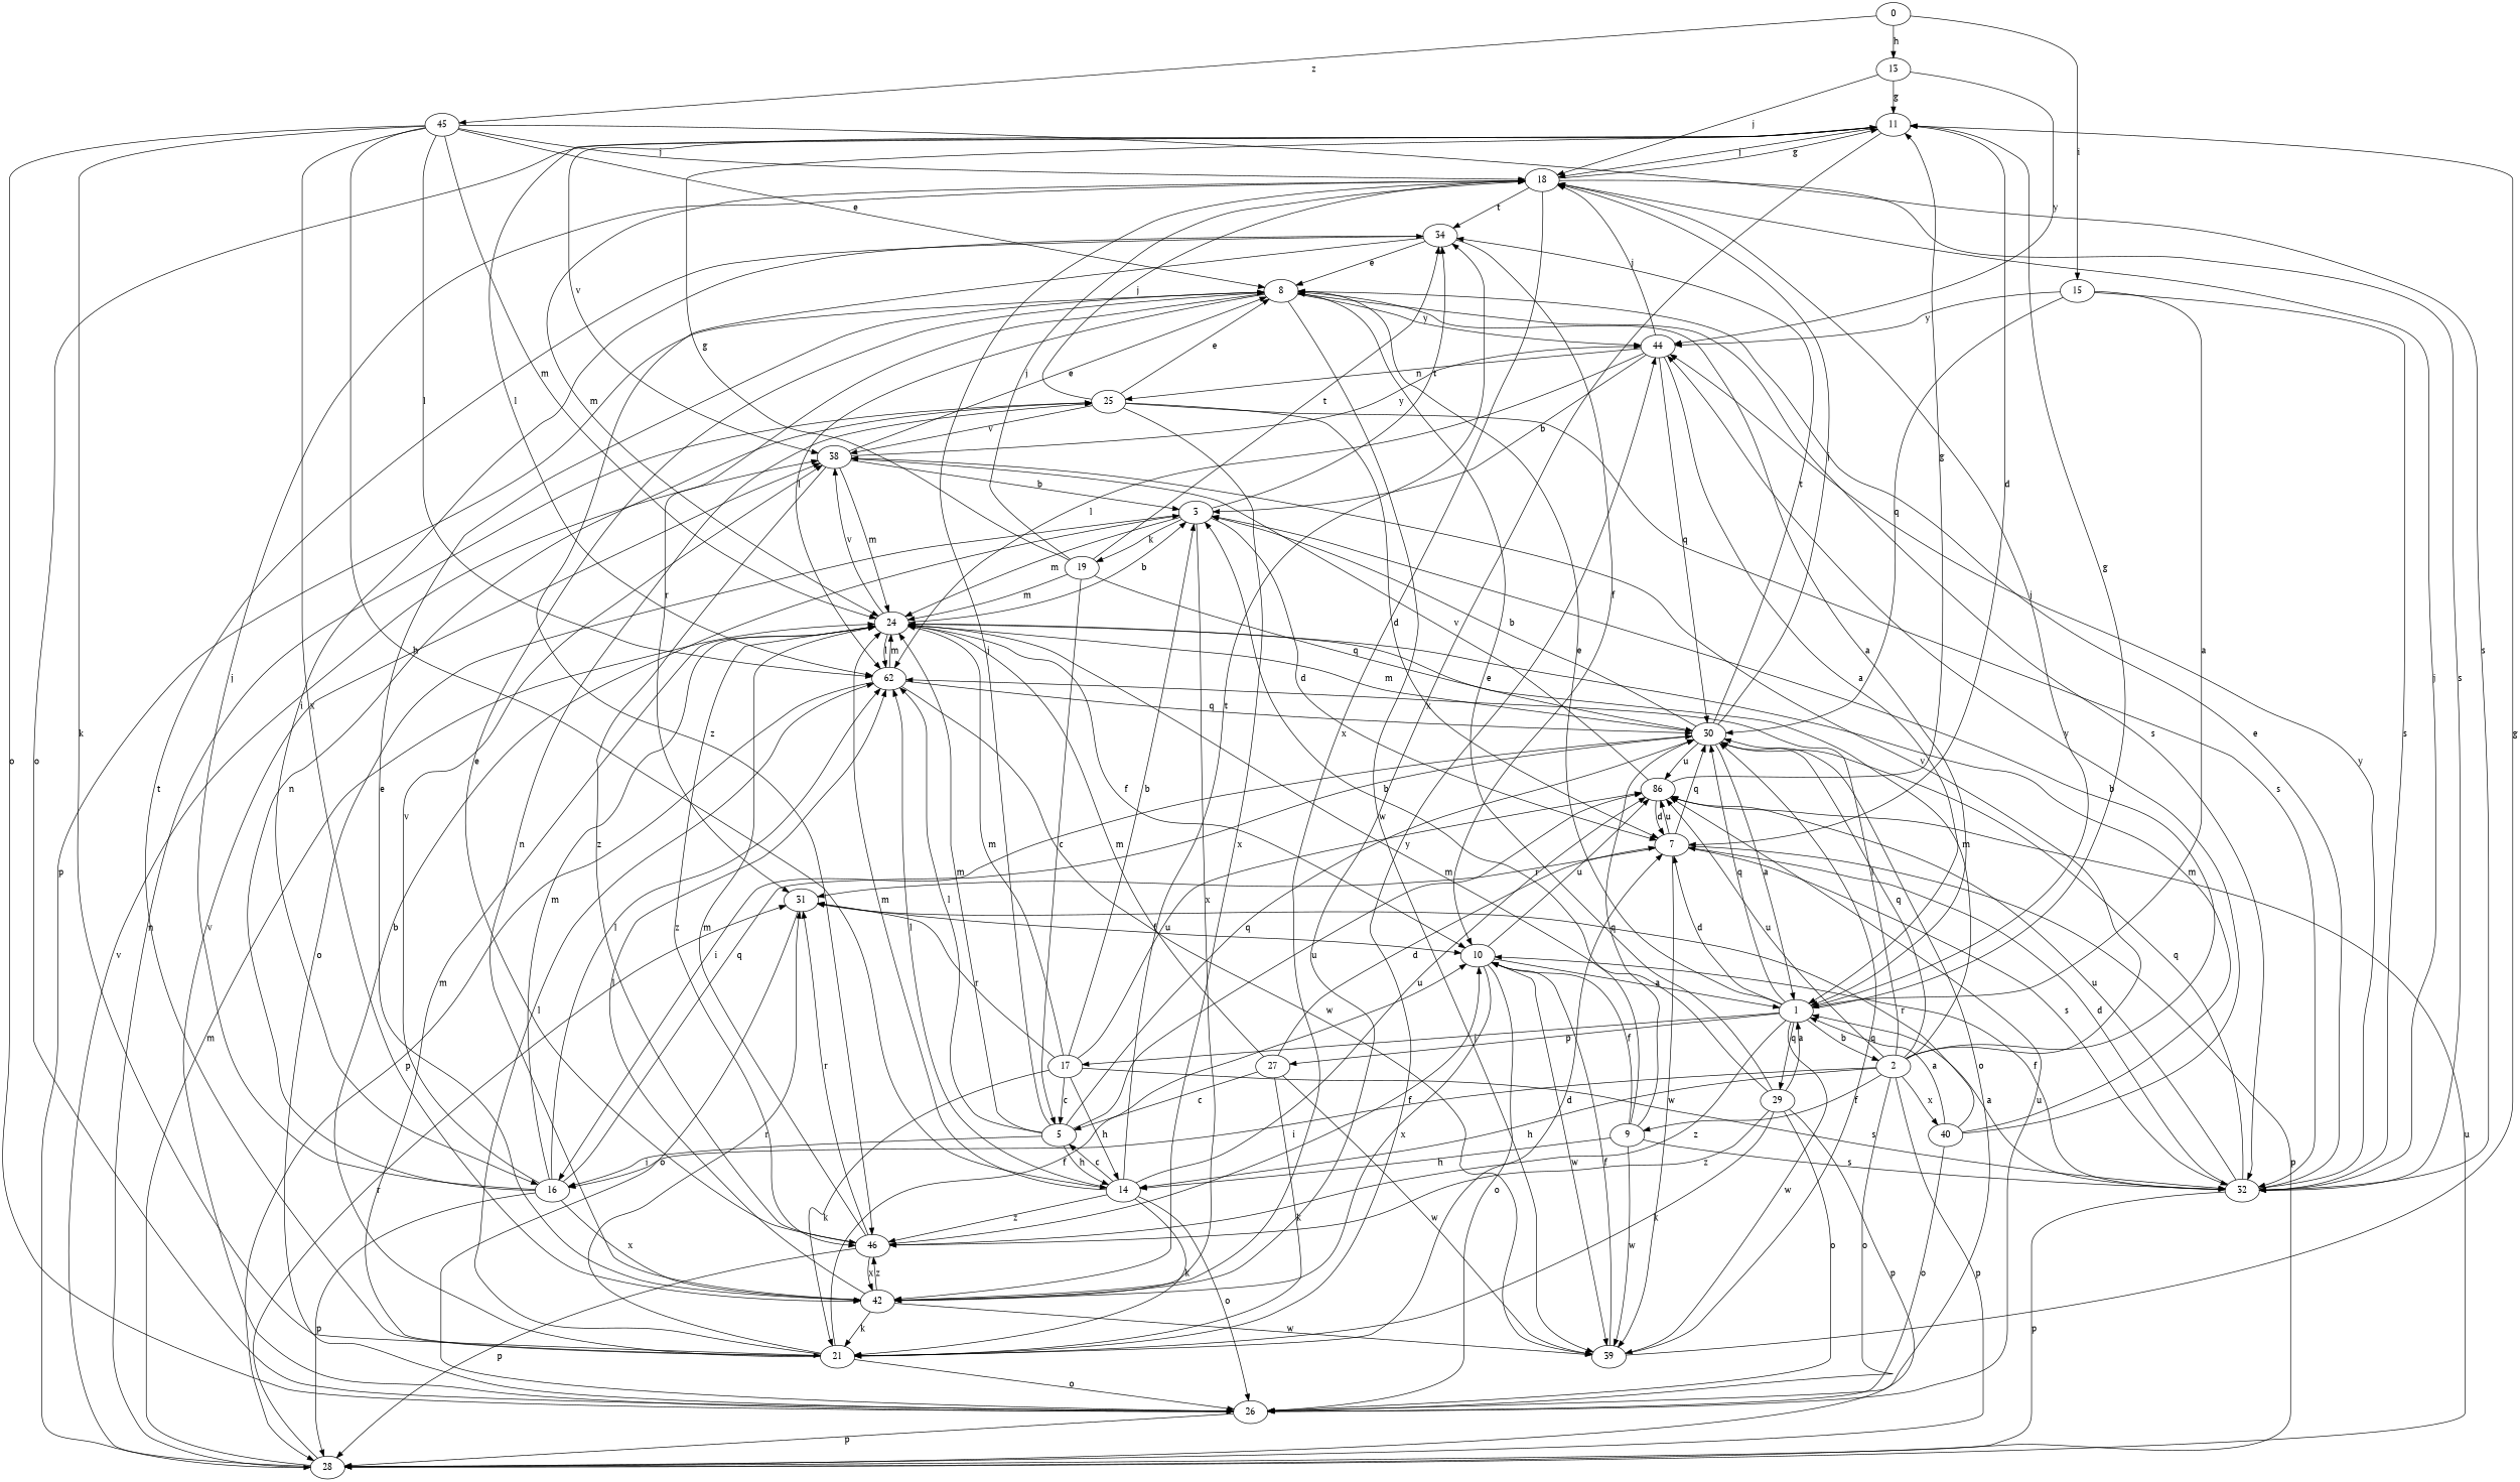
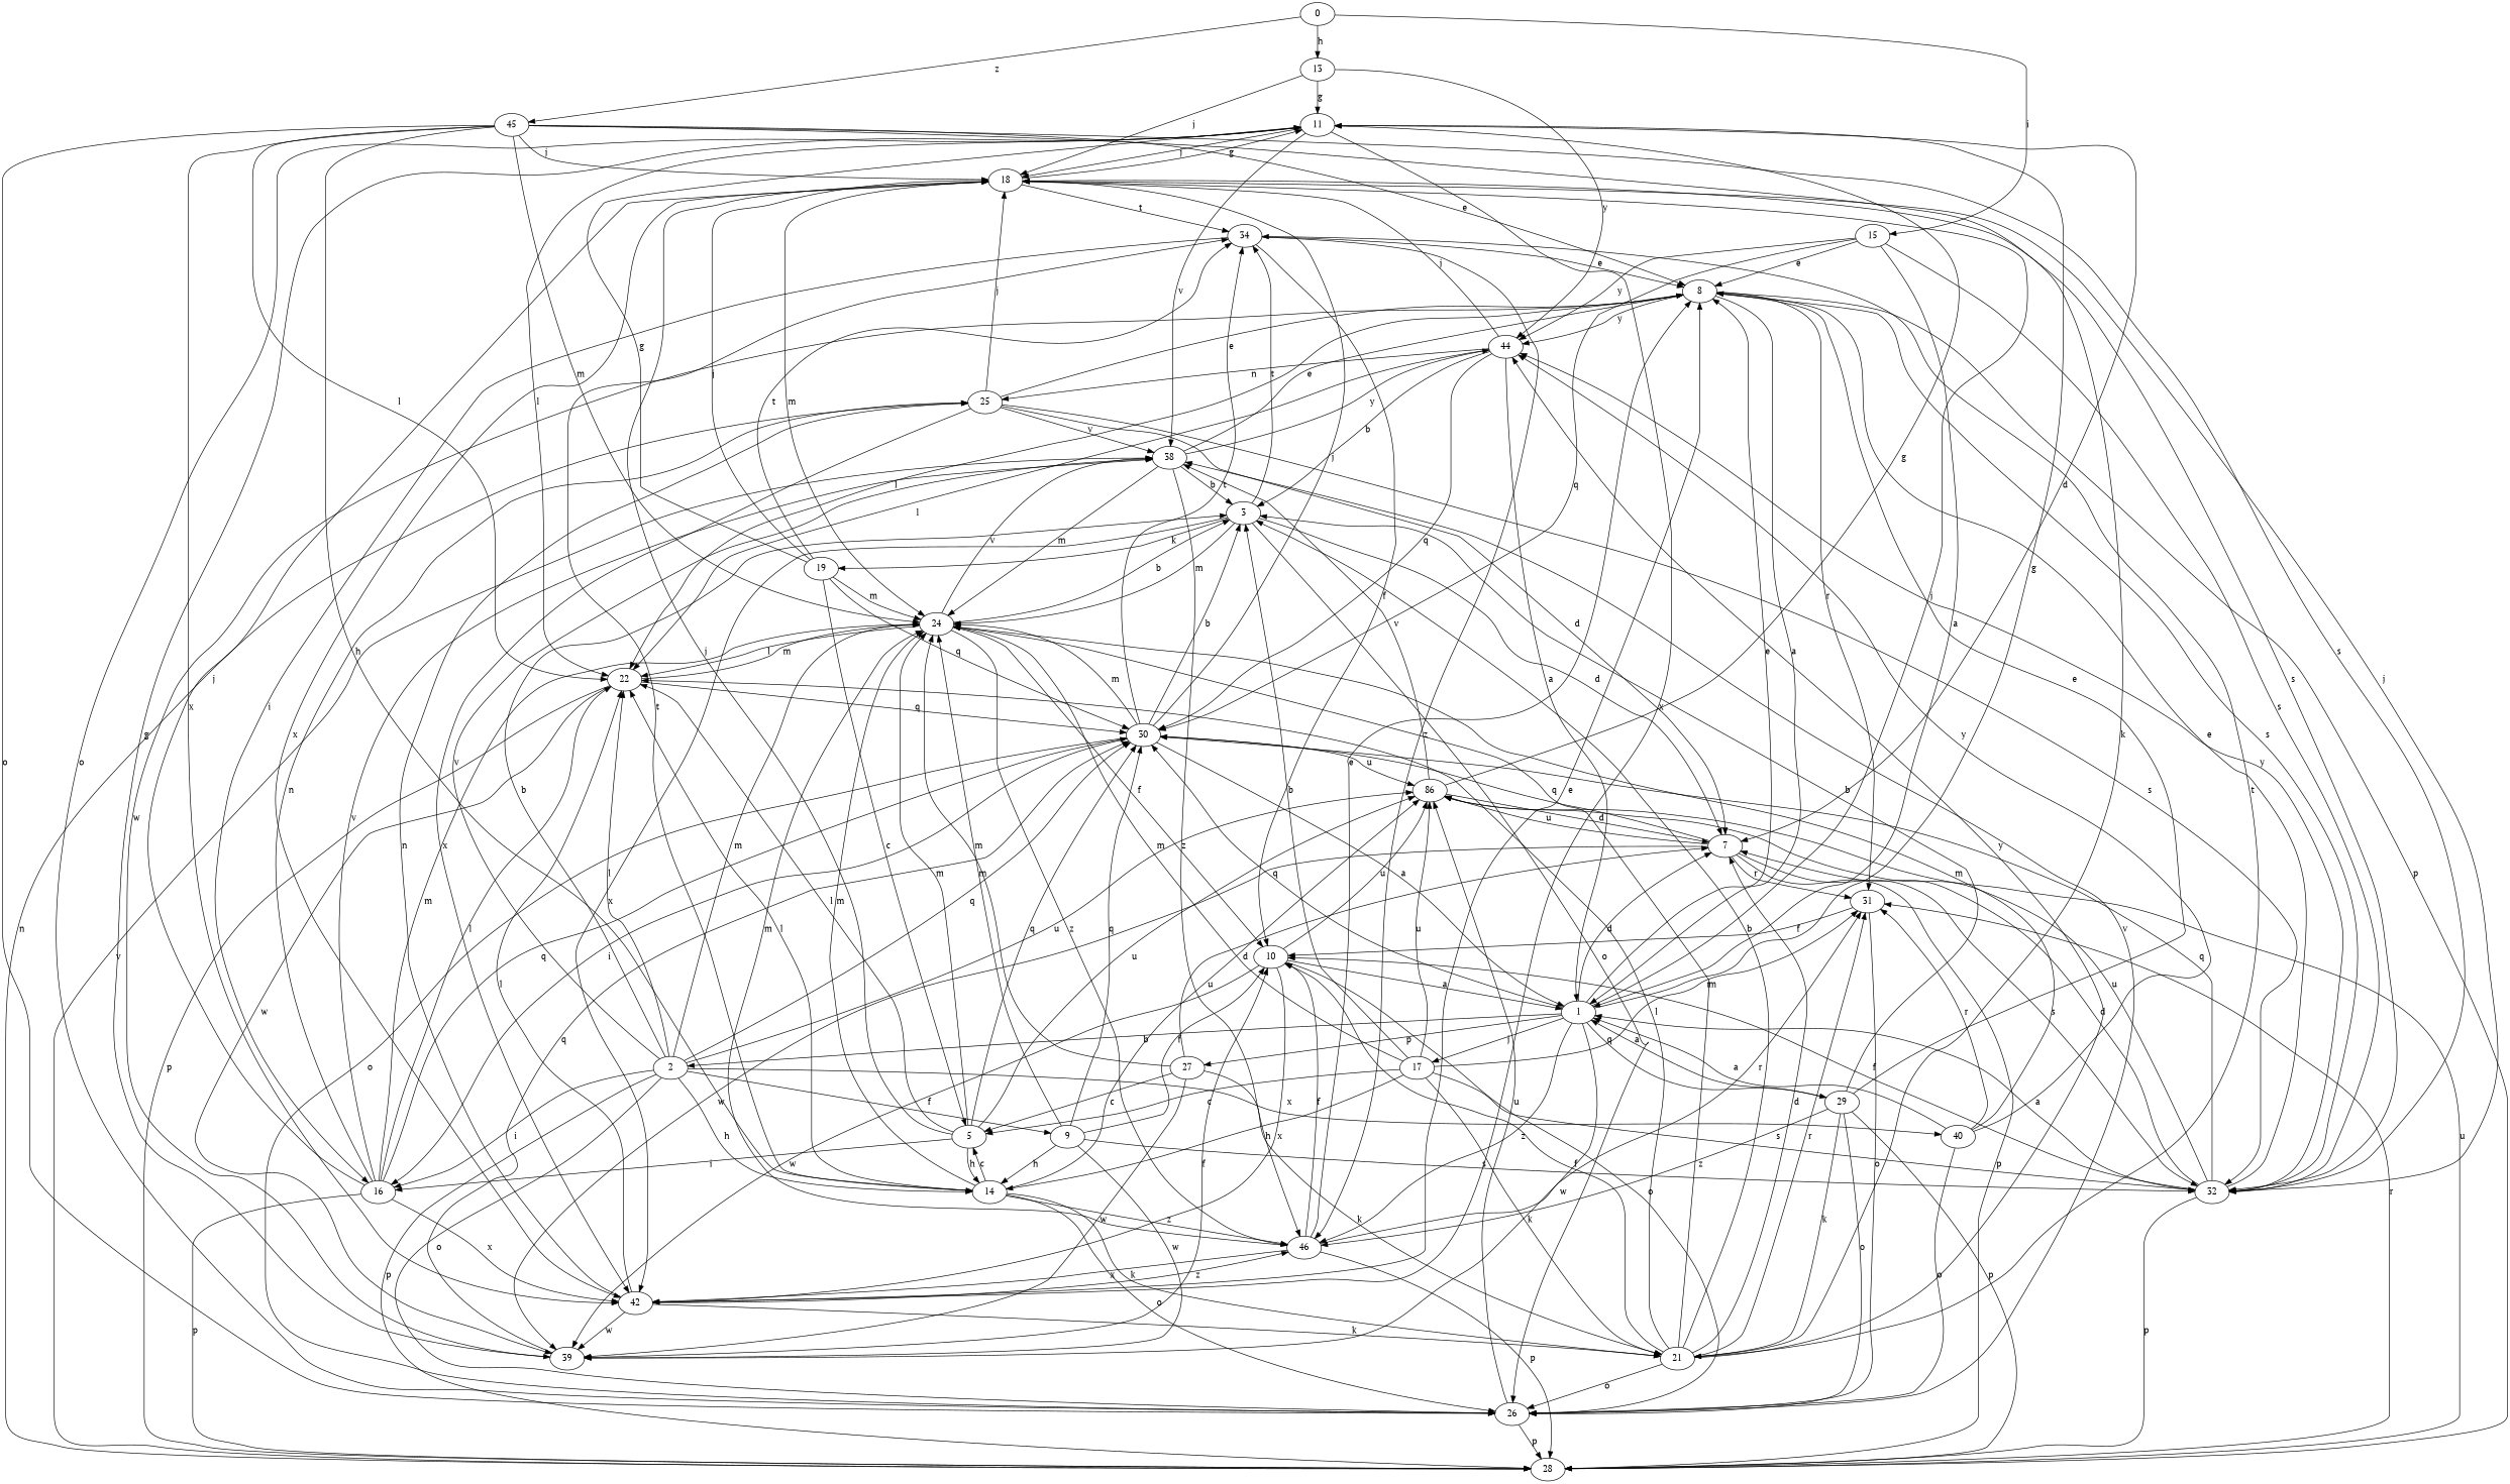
  strict digraph {
    fontname="PT Serif"
    node [fontname="PT Serif"]
    edge [fontname="PT Serif"]
    0
    13
    15
    45
    11
    18
    44
    1
    8
    30
    32
    14
-   22 [label=62]
+   22
    24
    26
    42
    21
    2
    7
    17
    27
    29
    39
    46
    3
    9
    16
    28
    n29 [label=86]
    38
    40
    31
    5
    34
    10
    19
    25
    0 -> 13 [label=h]
    0 -> 15 [label=i]
    0 -> 45 [label=z]
    13 -> 11 [label=g]
    13 -> 18 [label=j]
    13 -> 44 [label=y]
    15 -> 44 [label=y]
    15 -> 1 [label=a]
+   15 -> 8 [label=e]
    15 -> 30 [label=q]
    15 -> 32 [label=s]
    45 -> 18 [label=j]
    45 -> 8 [label=e]
    45 -> 32 [label=s]
    45 -> 14 [label=h]
    45 -> 22 [label=l]
    45 -> 24 [label=m]
    45 -> 26 [label=o]
    45 -> 42 [label=x]
    45 -> 21 [label=k]
    11 -> 18 [label=j]
    11 -> 22 [label=l]
    11 -> 26 [label=o]
    11 -> 42 [label=x]
    11 -> 7 [label=d]
    11 -> 38 [label=v]
    18 -> 11 [label=g]
    18 -> 32 [label=s]
    18 -> 24 [label=m]
    18 -> 42 [label=x]
    18 -> 34 [label=t]
    44 -> 18 [label=j]
    44 -> 1 [label=a]
    44 -> 30 [label=q]
    44 -> 22 [label=l]
    44 -> 3 [label=b]
    44 -> 25 [label=n]
    1 -> 11 [label=g]
    1 -> 18 [label=j]
    1 -> 8 [label=e]
    1 -> 30 [label=q]
    1 -> 2 [label=b]
    1 -> 7 [label=d]
    1 -> 17 [label=j]
    1 -> 27 [label=p]
    1 -> 29 [label=q]
    1 -> 39 [label=w]
    1 -> 46 [label=z]
    8 -> 44 [label=y]
    8 -> 1 [label=a]
    8 -> 32 [label=s]
    8 -> 22 [label=l]
    8 -> 39 [label=w]
    8 -> 28 [label=p]
    8 -> 31 [label=r]
    30 -> 18 [label=j]
    30 -> 1 [label=a]
    30 -> 24 [label=m]
    30 -> 26 [label=o]
    30 -> 3 [label=b]
    30 -> 16 [label=i]
    30 -> n29 [label=u]
    30 -> 34 [label=t]
    32 -> 18 [label=j]
    32 -> 44 [label=y]
    32 -> 1 [label=a]
    32 -> 8 [label=e]
    32 -> 30 [label=q]
    32 -> 7 [label=d]
    32 -> 28 [label=p]
    32 -> n29 [label=u]
    32 -> 10 [label=f]
    14 -> 22 [label=l]
    14 -> 24 [label=m]
    14 -> 26 [label=o]
    14 -> 21 [label=k]
    14 -> 46 [label=z]
    14 -> n29 [label=u]
    14 -> 5 [label=c]
    14 -> 34 [label=t]
    22 -> 30 [label=q]
    22 -> 24 [label=m]
    22 -> 39 [label=w]
    22 -> 28 [label=p]
    24 -> 22 [label=l]
    24 -> 46 [label=z]
    24 -> 3 [label=b]
    24 -> 38 [label=v]
    24 -> 10 [label=f]
    26 -> 28 [label=p]
    26 -> n29 [label=u]
    26 -> 38 [label=v]
    42 -> 8 [label=e]
    42 -> 22 [label=l]
    42 -> 21 [label=k]
    42 -> 39 [label=w]
    42 -> 46 [label=z]
    42 -> 25 [label=n]
    21 -> 44 [label=y]
    21 -> 22 [label=l]
    21 -> 24 [label=m]
    21 -> 26 [label=o]
    21 -> 7 [label=d]
    21 -> 3 [label=b]
    21 -> 31 [label=r]
    21 -> 34 [label=t]
    21 -> 10 [label=f]
    2 -> 30 [label=q]
    2 -> 14 [label=h]
    2 -> 22 [label=l]
    2 -> 24 [label=m]
    2 -> 26 [label=o]
    2 -> 3 [label=b]
    2 -> 9 [label=f]
    2 -> 16 [label=i]
    2 -> 28 [label=p]
    2 -> n29 [label=u]
    2 -> 38 [label=v]
    2 -> 40 [label=x]
    7 -> 30 [label=q]
    7 -> 32 [label=s]
    7 -> 39 [label=w]
    7 -> 28 [label=p]
    7 -> n29 [label=u]
    7 -> 31 [label=r]
    17 -> 32 [label=s]
    17 -> 14 [label=h]
    17 -> 24 [label=m]
    17 -> 21 [label=k]
    17 -> 3 [label=b]
    17 -> n29 [label=u]
    17 -> 31 [label=r]
    17 -> 5 [label=c]
    27 -> 24 [label=m]
    27 -> 21 [label=k]
    27 -> 7 [label=d]
    27 -> 39 [label=w]
    27 -> 5 [label=c]
    29 -> 1 [label=a]
    29 -> 8 [label=e]
    29 -> 26 [label=o]
    29 -> 21 [label=k]
    29 -> 46 [label=z]
    29 -> 3 [label=b]
    29 -> 28 [label=p]
    39 -> 11 [label=g]
    39 -> 30 [label=q]
    39 -> 10 [label=f]
    46 -> 8 [label=e]
    46 -> 24 [label=m]
    46 -> 42 [label=x]
    46 -> 28 [label=p]
    46 -> 31 [label=r]
    46 -> 10 [label=f]
    3 -> 24 [label=m]
    3 -> 26 [label=o]
    3 -> 42 [label=x]
    3 -> 7 [label=d]
    3 -> 34 [label=t]
    3 -> 19 [label=k]
    9 -> 30 [label=q]
    9 -> 32 [label=s]
    9 -> 14 [label=h]
    9 -> 24 [label=m]
    9 -> 39 [label=w]
    9 -> 10 [label=f]
    16 -> 18 [label=j]
    16 -> 30 [label=q]
    16 -> 22 [label=l]
    16 -> 24 [label=m]
    16 -> 42 [label=x]
    16 -> 28 [label=p]
    16 -> 38 [label=v]
    16 -> 25 [label=n]
-   28 -> 24 [label=m]
    28 -> n29 [label=u]
    28 -> 38 [label=v]
    28 -> 31 [label=r]
    28 -> 25 [label=n]
    n29 -> 11 [label=g]
    n29 -> 7 [label=d]
    n29 -> 38 [label=v]
    38 -> 44 [label=y]
    38 -> 8 [label=e]
    38 -> 24 [label=m]
    38 -> 46 [label=z]
    38 -> 3 [label=b]
    40 -> 44 [label=y]
    40 -> 1 [label=a]
    40 -> 24 [label=m]
    40 -> 26 [label=o]
    40 -> 31 [label=r]
    31 -> 26 [label=o]
    31 -> 10 [label=f]
    5 -> 18 [label=j]
    5 -> 30 [label=q]
    5 -> 14 [label=h]
    5 -> 22 [label=l]
    5 -> 24 [label=m]
    5 -> 16 [label=i]
    5 -> n29 [label=u]
    34 -> 8 [label=e]
    34 -> 46 [label=z]
    34 -> 16 [label=i]
    34 -> 10 [label=f]
    10 -> 1 [label=a]
    10 -> 26 [label=o]
    10 -> 42 [label=x]
    10 -> 39 [label=w]
    10 -> n29 [label=u]
    19 -> 11 [label=g]
    19 -> 18 [label=j]
    19 -> 30 [label=q]
    19 -> 24 [label=m]
    19 -> 5 [label=c]
    19 -> 34 [label=t]
    25 -> 18 [label=j]
    25 -> 8 [label=e]
    25 -> 32 [label=s]
    25 -> 42 [label=x]
    25 -> 7 [label=d]
    25 -> 38 [label=v]
  }
